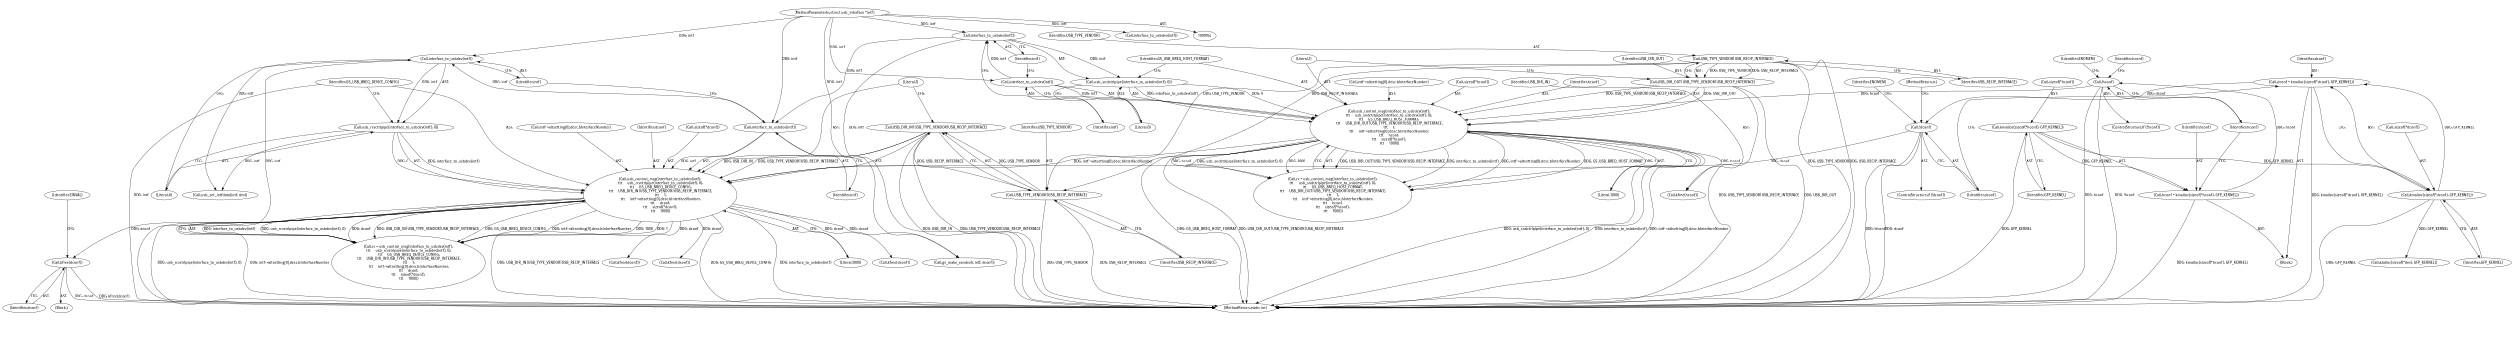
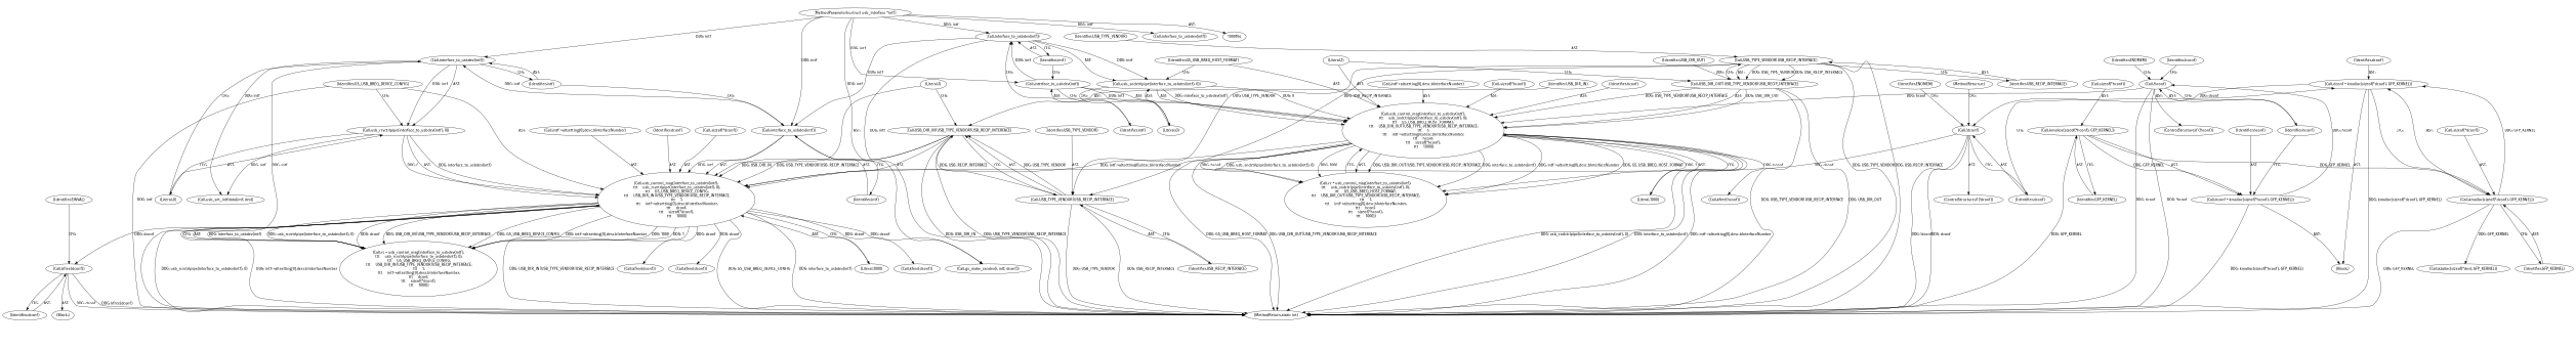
  digraph {
    fontname="Fira Sans"
    node [fontname="Fira Sans"]
    edge [fontname="Fira Sans"]
    n1 [label="(Call,kfree(dconf))"]
    n2 [label="(Identifier,dconf)"]
    n3 [label="(Block,)"]
    n4 [label="(MethodReturn,static int)"]
    n5 [label="(Call,usb_control_msg(interface_to_usbdev(intf),\n \t\t\t     usb_rcvctrlpipe(interface_to_usbdev(intf), 0),\n \t\t\t     GS_USB_BREQ_DEVICE_CONFIG,\n \t\t\t     USB_DIR_IN|USB_TYPE_VENDOR|USB_RECIP_INTERFACE,\n \t\t\t     1,\n \t\t\t     intf->altsetting[0].desc.bInterfaceNumber,\n\t\t\t     dconf,\n\t\t\t     sizeof(*dconf),\n \t\t\t     1000))"]
    n6 [label="(Literal,1000)"]
    n7 [label="(Call,kfree(dconf))"]
    n8 [label="(Call,rc = usb_control_msg(interface_to_usbdev(intf),\n \t\t\t     usb_rcvctrlpipe(interface_to_usbdev(intf), 0),\n \t\t\t     GS_USB_BREQ_DEVICE_CONFIG,\n \t\t\t     USB_DIR_IN|USB_TYPE_VENDOR|USB_RECIP_INTERFACE,\n \t\t\t     1,\n \t\t\t     intf->altsetting[0].desc.bInterfaceNumber,\n\t\t\t     dconf,\n\t\t\t     sizeof(*dconf),\n \t\t\t     1000))"]
    n9 [label="(Call,kfree(dconf))"]
    n10 [label="(Call,kfree(dconf))"]
    n11 [label="(Call,gs_make_candev(i, intf, dconf))"]
    n12 [label="(Call,usb_rcvctrlpipe(interface_to_usbdev(intf), 0))"]
    n13 [label="(Literal,0)"]
    n14 [label="(Call,usb_set_intfdata(intf, dev))"]
    n15 [label="(Call,interface_to_usbdev(intf))"]
    n16 [label="(Identifier,intf)"]
    n17 [label="(Call,interface_to_usbdev(intf))"]
    n18 [label="(Identifier,intf)"]
    n19 [label="(Call,interface_to_usbdev(intf))"]
    n20 [label="(Call,usb_sndctrlpipe(interface_to_usbdev(intf), 0))"]
    n21 [label="(Identifier,intf)"]
    n22 [label="(Call,usb_control_msg(interface_to_usbdev(intf),\n\t\t\t     usb_sndctrlpipe(interface_to_usbdev(intf), 0),\n\t\t\t     GS_USB_BREQ_HOST_FORMAT,\n \t\t\t     USB_DIR_OUT|USB_TYPE_VENDOR|USB_RECIP_INTERFACE,\n \t\t\t     1,\n \t\t\t     intf->altsetting[0].desc.bInterfaceNumber,\n\t\t\t     hconf,\n\t\t\t     sizeof(*hconf),\n \t\t\t     1000))"]
    n23 [label="(Literal,0)"]
    n24 [label="(Call,interface_to_usbdev(intf))"]
    n25 [label="(Identifier,intf)"]
    n26 [label="(Call,kfree(hconf))"]
    n27 [label="(Call,rc = usb_control_msg(interface_to_usbdev(intf),\n\t\t\t     usb_sndctrlpipe(interface_to_usbdev(intf), 0),\n\t\t\t     GS_USB_BREQ_HOST_FORMAT,\n \t\t\t     USB_DIR_OUT|USB_TYPE_VENDOR|USB_RECIP_INTERFACE,\n \t\t\t     1,\n \t\t\t     intf->altsetting[0].desc.bInterfaceNumber,\n\t\t\t     hconf,\n\t\t\t     sizeof(*hconf),\n \t\t\t     1000))"]
    n28 [label="(Literal,1000)"]
    n29 [label="(MethodParameterIn,struct usb_interface *intf)"]
    n30 [label="(Call,interface_to_usbdev(intf))"]
    1000104
    n32 [label="(Call,USB_DIR_IN|USB_TYPE_VENDOR|USB_RECIP_INTERFACE)"]
    n33 [label="(Call,USB_TYPE_VENDOR|USB_RECIP_INTERFACE)"]
    n34 [label="(Identifier,USB_RECIP_INTERFACE)"]
    n35 [label="(Call,USB_TYPE_VENDOR|USB_RECIP_INTERFACE)"]
    n36 [label="(Call,USB_DIR_OUT|USB_TYPE_VENDOR|USB_RECIP_INTERFACE)"]
    n37 [label="(Identifier,USB_RECIP_INTERFACE)"]
    n38 [label="(Call,!hconf)"]
    n39 [label="(ControlStructure,if (!hconf))"]
    n40 [label="(Identifier,hconf)"]
    n41 [label="(Call,hconf = kmalloc(sizeof(*hconf), GFP_KERNEL))"]
    n42 [label="(Block,)"]
    n43 [label="(Call,kmalloc(sizeof(*hconf), GFP_KERNEL))"]
    n44 [label="(Call,kmalloc(sizeof(*dconf), GFP_KERNEL))"]
    n45 [label="(Identifier,GFP_KERNEL)"]
    n46 [label="(Call,dconf = kmalloc(sizeof(*dconf), GFP_KERNEL))"]
    n47 [label="(Call,kzalloc(sizeof(*dev), GFP_KERNEL))"]
    n48 [label="(Identifier,GFP_KERNEL)"]
    n49 [label="(Call,!dconf)"]
    n50 [label="(ControlStructure,if (!dconf))"]
    n51 [label="(Identifier,dconf)"]
    n52 [label="(Identifier,EINVAL)"]
    n53 [label="(Call,sizeof(*dconf))"]
    n54 [label="(Literal,1)"]
    n55 [label="(Identifier,hconf)"]
    n56 [label="(Identifier,GS_USB_BREQ_HOST_FORMAT)"]
    n57 [label="(Identifier,USB_DIR_IN)"]
    n58 [label="(Identifier,GS_USB_BREQ_DEVICE_CONFIG)"]
    n59 [label="(Identifier,hconf)"]
    n60 [label="(MethodReturn,rc)"]
    n61 [label="(Identifier,dconf)"]
    n62 [label="(Identifier,USB_DIR_OUT)"]
    n63 [label="(Call,intf->altsetting[0].desc.bInterfaceNumber)"]
    n64 [label="(Call,sizeof(*dconf))"]
    n65 [label="(Identifier,USB_TYPE_VENDOR)"]
    n66 [label="(Identifier,ENOMEM)"]
    n67 [label="(Call,sizeof(*hconf))"]
    n68 [label="(Identifier,hconf)"]
    n69 [label="(Identifier,dconf)"]
    n70 [label="(Identifier,USB_TYPE_VENDOR)"]
    n71 [label="(Call,sizeof(*hconf))"]
    n72 [label="(Literal,1)"]
    n73 [label="(Identifier,ENOMEM)"]
    n74 [label="(Call,intf->altsetting[0].desc.bInterfaceNumber)"]
    n1 -> n2 [label="CFG: "]
    n1 -> n3 [label="AST: "]
    n1 -> n4 [label="DDG: dconf"]
    n1 -> n4 [label="DDG: kfree(dconf)"]
    n2 -> n1 [label="AST: "]
    n5 -> n1 [label="DDG: dconf"]
    n5 -> n4 [label="DDG: usb_rcvctrlpipe(interface_to_usbdev(intf), 0)"]
    n5 -> n4 [label="DDG: intf->altsetting[0].desc.bInterfaceNumber"]
    n5 -> n4 [label="DDG: USB_DIR_IN|USB_TYPE_VENDOR|USB_RECIP_INTERFACE"]
    n5 -> n4 [label="DDG: GS_USB_BREQ_DEVICE_CONFIG"]
    n5 -> n4 [label="DDG: interface_to_usbdev(intf)"]
    n5 -> n6 [label="CFG: "]
    n5 -> n7 [label="DDG: dconf"]
    n5 -> n8 [label="AST: "]
    n5 -> n8 [label="DDG: interface_to_usbdev(intf)"]
    n5 -> n8 [label="DDG: usb_rcvctrlpipe(interface_to_usbdev(intf), 0)"]
    n5 -> n8 [label="DDG: dconf"]
    n5 -> n8 [label="DDG: USB_DIR_IN|USB_TYPE_VENDOR|USB_RECIP_INTERFACE"]
    n5 -> n8 [label="DDG: GS_USB_BREQ_DEVICE_CONFIG"]
    n5 -> n8 [label="DDG: intf->altsetting[0].desc.bInterfaceNumber"]
    n5 -> n8 [label="DDG: 1000"]
    n5 -> n8 [label="DDG: 1"]
    n5 -> n9 [label="DDG: dconf"]
    n5 -> n10 [label="DDG: dconf"]
    n5 -> n11 [label="DDG: dconf"]
    n6 -> n5 [label="AST: "]
    n8 -> n5 [label="CFG: "]
    n12 -> n5 [label="AST: "]
    n12 -> n5 [label="DDG: interface_to_usbdev(intf)"]
    n12 -> n5 [label="DDG: 0"]
    n12 -> n13 [label="CFG: "]
    n12 -> n14 [label="DDG: intf"]
    n13 -> n12 [label="AST: "]
    n13 -> n15 [label="CFG: "]
    n15 -> n4 [label="DDG: intf"]
    n15 -> n12 [label="AST: "]
    n15 -> n12 [label="DDG: intf"]
    n15 -> n14 [label="DDG: intf"]
    n15 -> n16 [label="CFG: "]
    n16 -> n15 [label="AST: "]
    n16 -> n17 [label="CFG: "]
    n17 -> n5 [label="AST: "]
    n17 -> n5 [label="DDG: intf"]
    n17 -> n15 [label="DDG: intf"]
    n17 -> n18 [label="CFG: "]
    n18 -> n17 [label="AST: "]
    n19 -> n4 [label="DDG: intf"]
    n19 -> n17 [label="DDG: intf"]
    n19 -> n20 [label="AST: "]
    n19 -> n20 [label="DDG: intf"]
    n19 -> n21 [label="CFG: "]
    n20 -> n22 [label="AST: "]
    n20 -> n22 [label="DDG: interface_to_usbdev(intf)"]
    n20 -> n22 [label="DDG: 0"]
    n20 -> n23 [label="CFG: "]
    n21 -> n19 [label="AST: "]
    n21 -> n24 [label="CFG: "]
    n22 -> n4 [label="DDG: usb_sndctrlpipe(interface_to_usbdev(intf), 0)"]
    n22 -> n4 [label="DDG: interface_to_usbdev(intf)"]
    n22 -> n4 [label="DDG: intf->altsetting[0].desc.bInterfaceNumber"]
    n22 -> n4 [label="DDG: GS_USB_BREQ_HOST_FORMAT"]
    n22 -> n4 [label="DDG: USB_DIR_OUT|USB_TYPE_VENDOR|USB_RECIP_INTERFACE"]
    n22 -> n5 [label="DDG: intf->altsetting[0].desc.bInterfaceNumber"]
    n22 -> n26 [label="DDG: hconf"]
    n22 -> n27 [label="AST: "]
    n22 -> n27 [label="DDG: USB_DIR_OUT|USB_TYPE_VENDOR|USB_RECIP_INTERFACE"]
    n22 -> n27 [label="DDG: interface_to_usbdev(intf)"]
    n22 -> n27 [label="DDG: intf->altsetting[0].desc.bInterfaceNumber"]
    n22 -> n27 [label="DDG: GS_USB_BREQ_HOST_FORMAT"]
    n22 -> n27 [label="DDG: 1"]
    n22 -> n27 [label="DDG: hconf"]
    n22 -> n27 [label="DDG: usb_sndctrlpipe(interface_to_usbdev(intf), 0)"]
    n22 -> n27 [label="DDG: 1000"]
    n22 -> n28 [label="CFG: "]
    n23 -> n19 [label="CFG: "]
    n23 -> n20 [label="AST: "]
    n24 -> n19 [label="DDG: intf"]
    n24 -> n22 [label="AST: "]
    n24 -> n22 [label="DDG: intf"]
    n24 -> n25 [label="CFG: "]
    n25 -> n24 [label="AST: "]
    n27 -> n22 [label="CFG: "]
    n28 -> n22 [label="AST: "]
    n29 -> n11 [label="DDG: intf"]
    n29 -> n15 [label="DDG: intf"]
    n29 -> n17 [label="DDG: intf"]
    n29 -> n19 [label="DDG: intf"]
    n29 -> n24 [label="DDG: intf"]
    n29 -> n30 [label="DDG: intf"]
    n29 -> 1000104 [label="AST: "]
    n32 -> n4 [label="DDG: USB_DIR_IN"]
    n32 -> n4 [label="DDG: USB_TYPE_VENDOR|USB_RECIP_INTERFACE"]
    n32 -> n5 [label="AST: "]
    n32 -> n5 [label="DDG: USB_DIR_IN"]
    n32 -> n5 [label="DDG: USB_TYPE_VENDOR|USB_RECIP_INTERFACE"]
    n32 -> n33 [label="CFG: "]
    n33 -> n4 [label="DDG: USB_RECIP_INTERFACE"]
    n33 -> n4 [label="DDG: USB_TYPE_VENDOR"]
    n33 -> n32 [label="AST: "]
    n33 -> n32 [label="DDG: USB_TYPE_VENDOR"]
    n33 -> n32 [label="DDG: USB_RECIP_INTERFACE"]
    n33 -> n34 [label="CFG: "]
    n34 -> n33 [label="AST: "]
    n35 -> n4 [label="DDG: USB_TYPE_VENDOR"]
    n35 -> n4 [label="DDG: USB_RECIP_INTERFACE"]
    n35 -> n33 [label="DDG: USB_TYPE_VENDOR"]
    n35 -> n33 [label="DDG: USB_RECIP_INTERFACE"]
    n35 -> n36 [label="AST: "]
    n35 -> n36 [label="DDG: USB_TYPE_VENDOR"]
    n35 -> n36 [label="DDG: USB_RECIP_INTERFACE"]
    n35 -> n37 [label="CFG: "]
    n36 -> n4 [label="DDG: USB_TYPE_VENDOR|USB_RECIP_INTERFACE"]
    n36 -> n4 [label="DDG: USB_DIR_OUT"]
    n36 -> n22 [label="AST: "]
    n36 -> n22 [label="DDG: USB_DIR_OUT"]
    n36 -> n22 [label="DDG: USB_TYPE_VENDOR|USB_RECIP_INTERFACE"]
    n36 -> n35 [label="CFG: "]
    n37 -> n35 [label="AST: "]
    n38 -> n4 [label="DDG: !hconf"]
    n38 -> n4 [label="DDG: hconf"]
    n38 -> n22 [label="DDG: hconf"]
    n38 -> n39 [label="AST: "]
    n38 -> n40 [label="CFG: "]
    n40 -> n38 [label="AST: "]
    n40 -> n41 [label="CFG: "]
    n41 -> n4 [label="DDG: kmalloc(sizeof(*hconf), GFP_KERNEL)"]
    n41 -> n38 [label="DDG: hconf"]
    n41 -> n42 [label="AST: "]
    n43 -> n4 [label="DDG: GFP_KERNEL"]
    n43 -> n41 [label="AST: "]
    n43 -> n41 [label="DDG: GFP_KERNEL"]
    n43 -> n44 [label="DDG: GFP_KERNEL"]
    n43 -> n45 [label="CFG: "]
    n44 -> n4 [label="DDG: GFP_KERNEL"]
    n44 -> n46 [label="AST: "]
    n44 -> n46 [label="DDG: GFP_KERNEL"]
    n44 -> n47 [label="DDG: GFP_KERNEL"]
    n44 -> n48 [label="CFG: "]
    n45 -> n43 [label="AST: "]
    n46 -> n4 [label="DDG: kmalloc(sizeof(*dconf), GFP_KERNEL)"]
    n46 -> n42 [label="AST: "]
    n46 -> n44 [label="CFG: "]
    n46 -> n49 [label="DDG: dconf"]
    n48 -> n44 [label="AST: "]
    n49 -> n4 [label="DDG: !dconf"]
    n49 -> n4 [label="DDG: dconf"]
    n49 -> n5 [label="DDG: dconf"]
    n49 -> n50 [label="AST: "]
    n49 -> n51 [label="CFG: "]
    n51 -> n46 [label="CFG: "]
    n51 -> n49 [label="AST: "]
    n52 -> n1 [label="CFG: "]
    n53 -> n5 [label="AST: "]
    n54 -> n22 [label="AST: "]
    n54 -> n36 [label="CFG: "]
    n55 -> n38 [label="CFG: "]
    n56 -> n20 [label="CFG: "]
    n56 -> n22 [label="AST: "]
-   n57 -> n26 [label="AST: "]
+   n57 -> n32 [label="AST: "]
    n58 -> n4 [label="DDG: intf"]
    n58 -> n5 [label="AST: "]
    n58 -> n12 [label="CFG: "]
    n59 -> n22 [label="AST: "]
    n60 -> n49 [label="CFG: "]
    n61 -> n5 [label="AST: "]
-   n62 -> n36 [label="AST: "]
+   n62 -> n36 [label="DDG: "]
    n63 -> n22 [label="AST: "]
    n64 -> n44 [label="AST: "]
    n65 -> n33 [label="AST: "]
    n66 -> n49 [label="CFG: "]
    n67 -> n43 [label="AST: "]
    n68 -> n41 [label="AST: "]
    n69 -> n46 [label="AST: "]
    n70 -> n35 [label="AST: "]
    n71 -> n22 [label="AST: "]
    n72 -> n5 [label="AST: "]
    n72 -> n32 [label="CFG: "]
    n73 -> n38 [label="CFG: "]
    n74 -> n5 [label="AST: "]
  }
